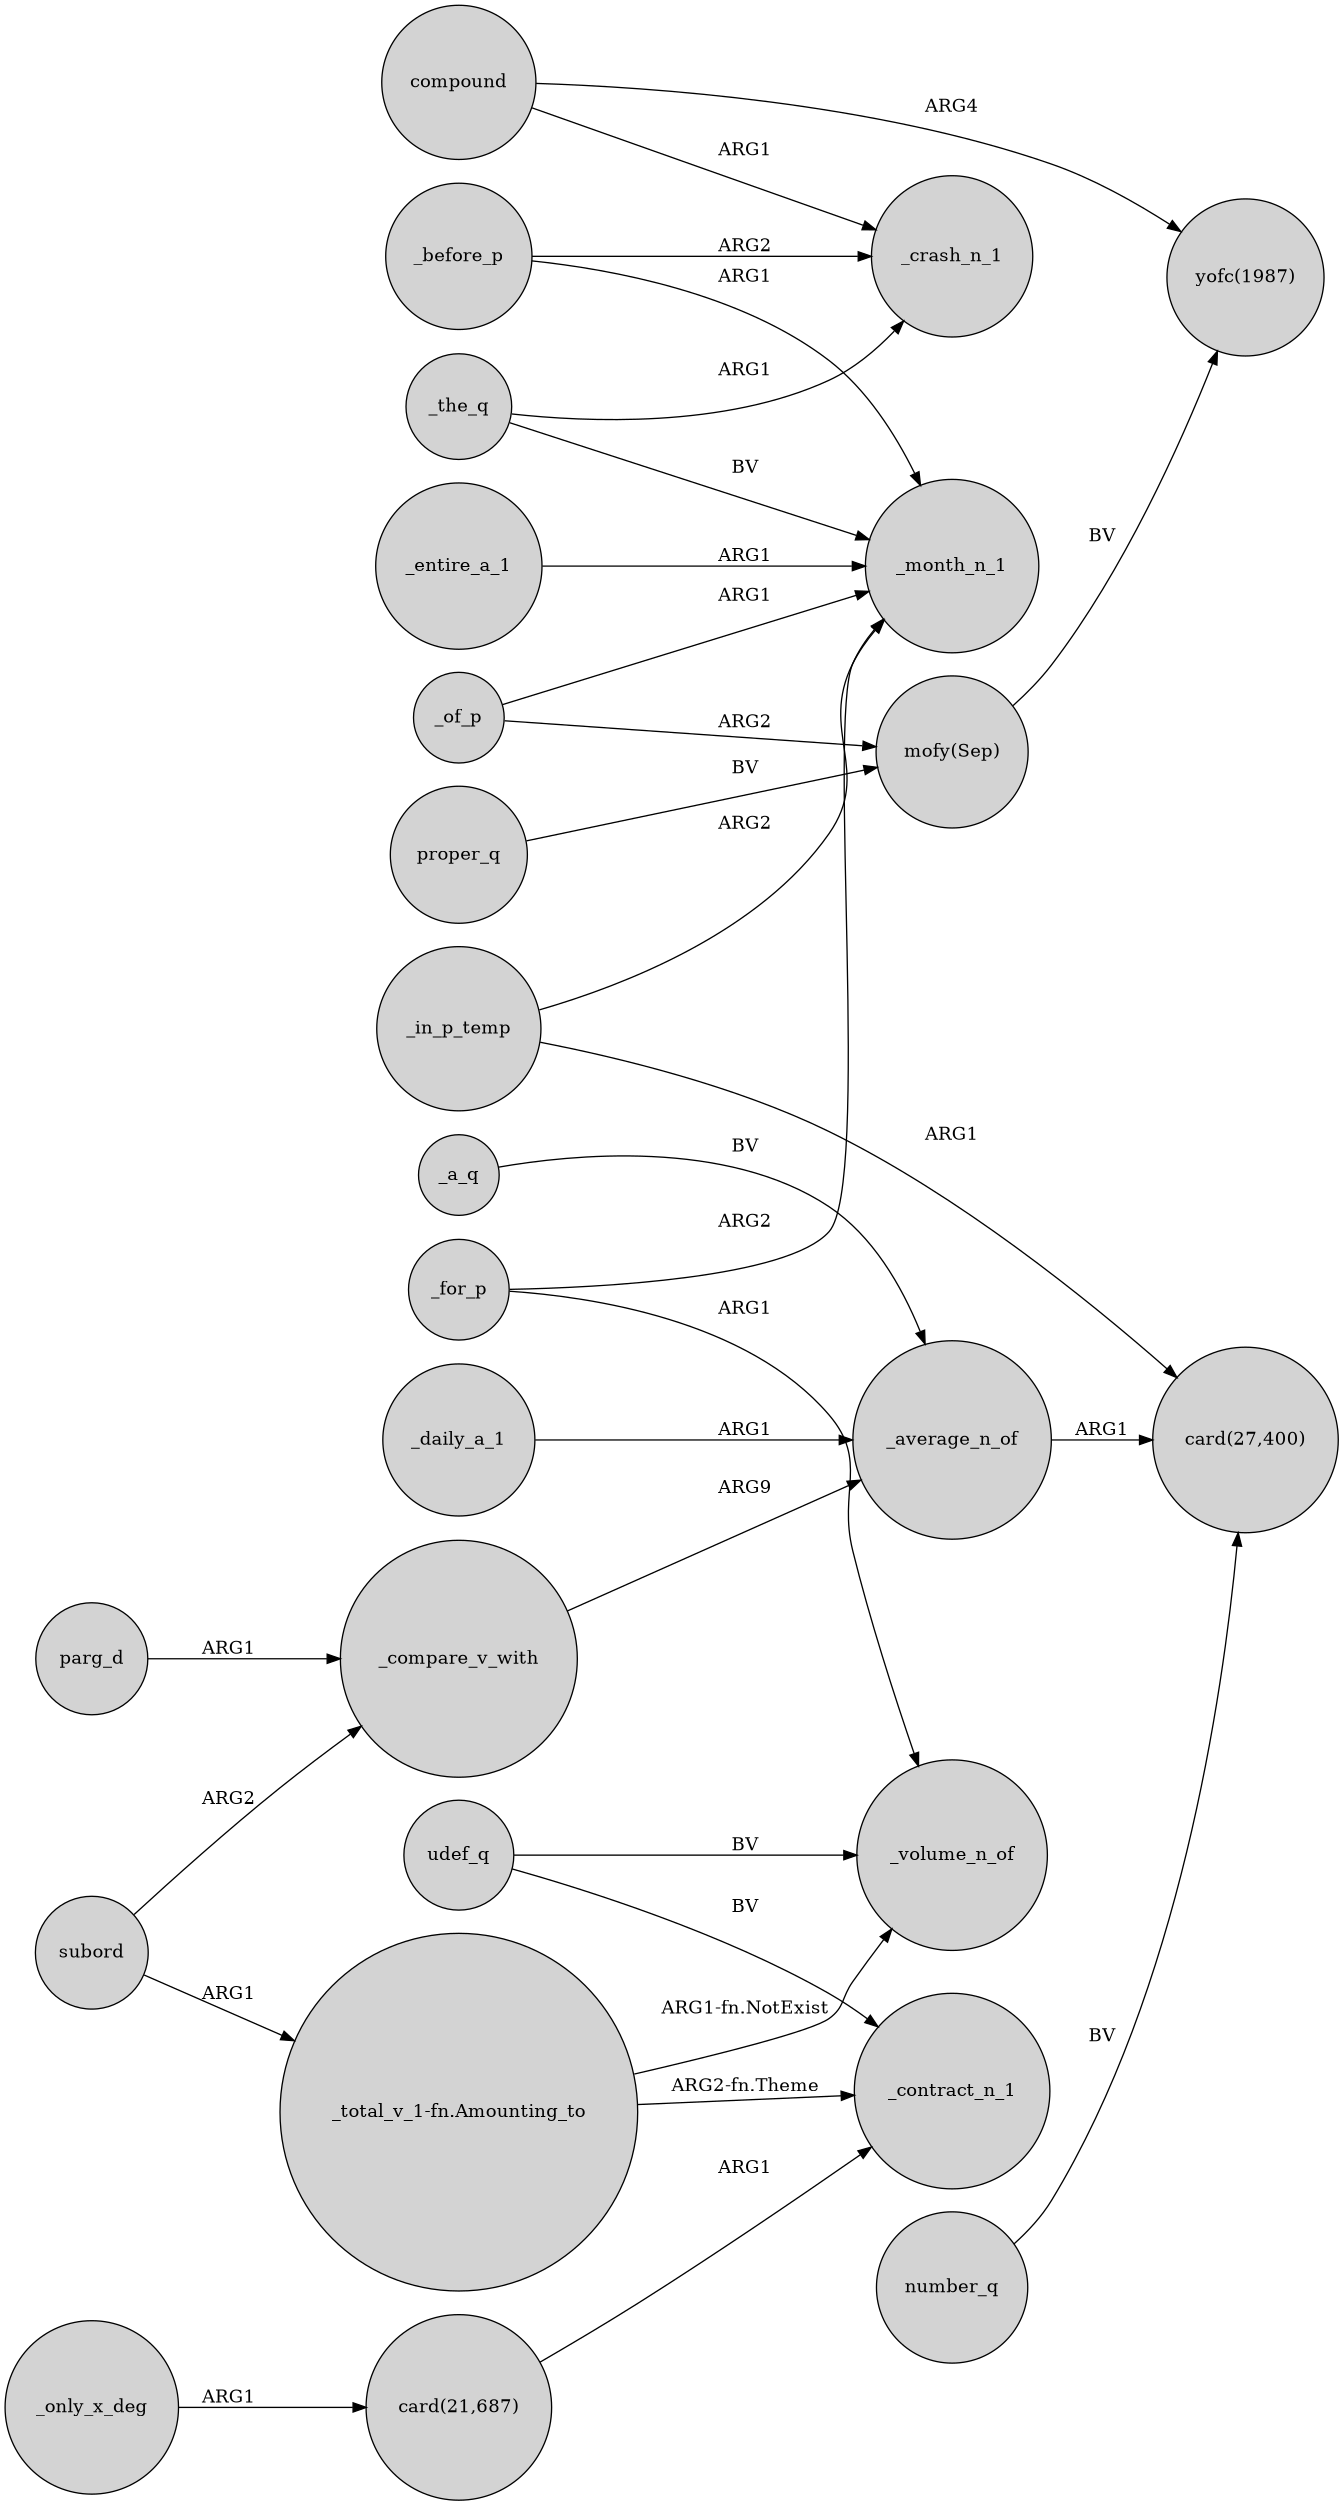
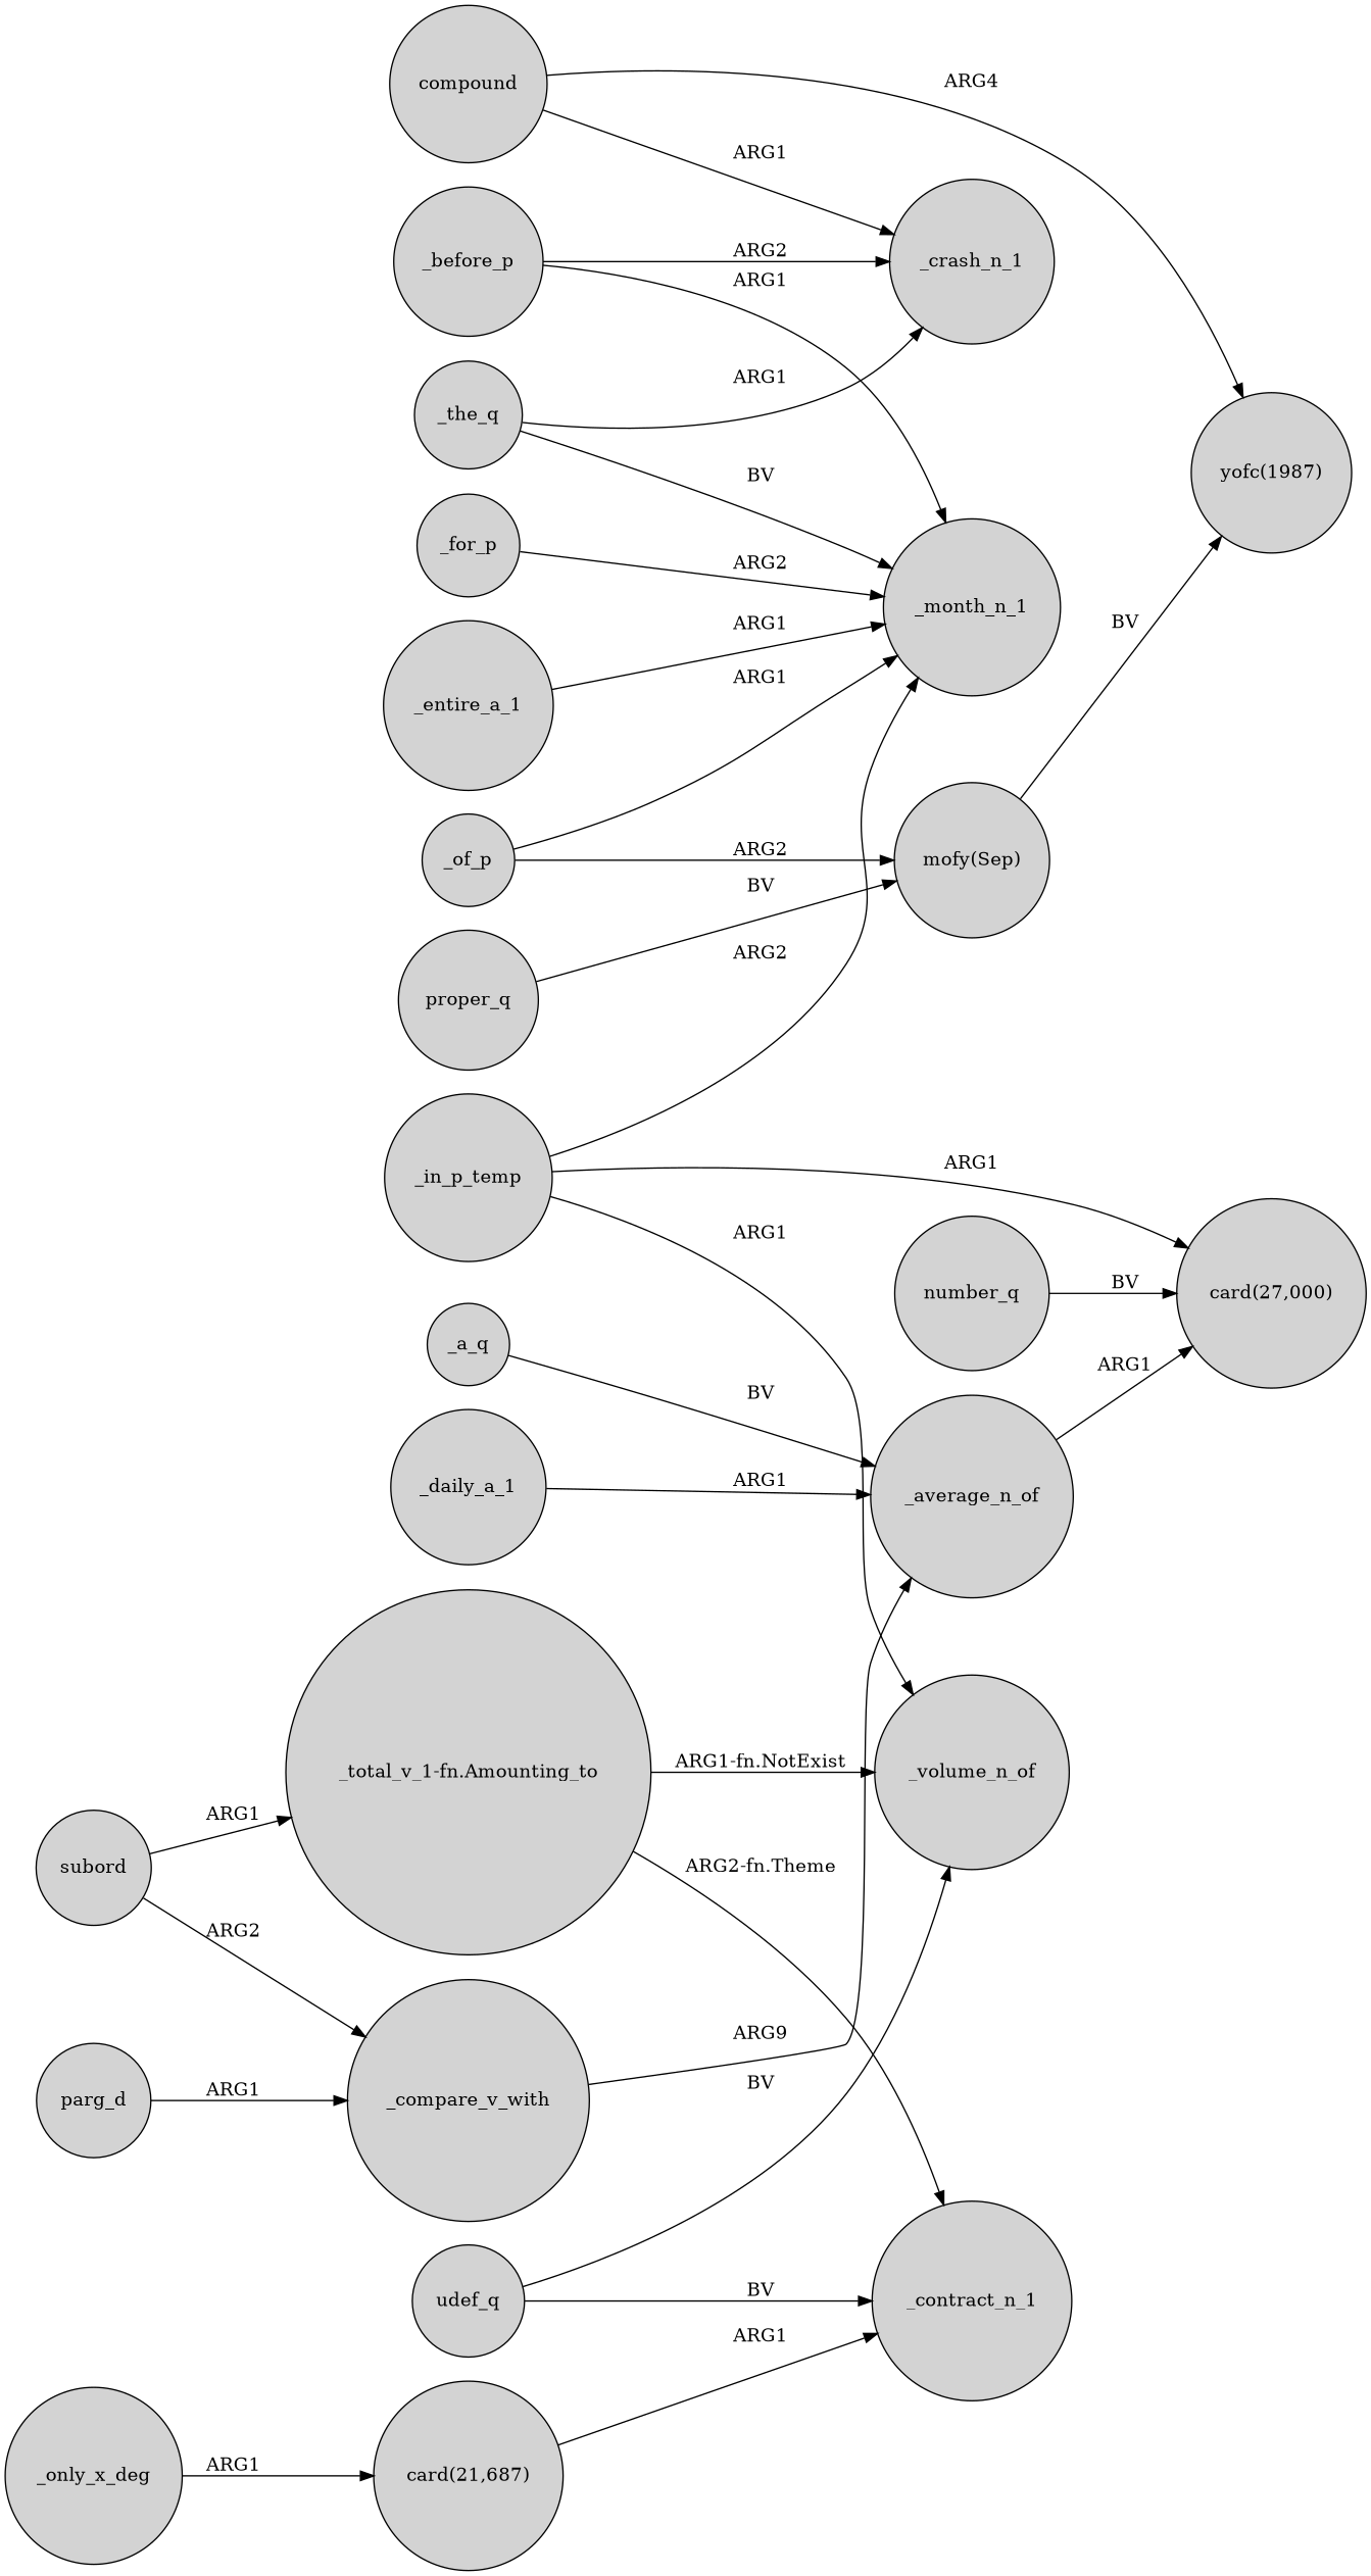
  digraph {
    rankdir=LR
    node [shape=circle style=filled]
    _for_p
    _month_n_1
    _volume_n_of
    _of_p
    "mofy(Sep)"
    "yofc(1987)"
    number_q
-   "card(27,000)" [label="card(27,400)"]
+   "card(27,000)"
    _before_p
    _crash_n_1
    _in_p_temp
    udef_q
    _contract_n_1
    compound
    parg_d
    _compare_v_with
    _average_n_of
    _a_q
    proper_q
    _only_x_deg
    "card(21,687)"
    subord
    "_total_v_1-fn.Amounting_to"
    _the_q
    _entire_a_1
    _daily_a_1
    _for_p -> _month_n_1 [label=ARG2]
-   _for_p -> _volume_n_of [label=ARG1]
+   _in_p_temp -> _volume_n_of [label=ARG1]
    _of_p -> _month_n_1 [label=ARG1]
    _of_p -> "mofy(Sep)" [label=ARG2]
    "mofy(Sep)" -> "yofc(1987)" [label=BV]
    number_q -> "card(27,000)" [label=BV]
    _before_p -> _month_n_1 [label=ARG1]
    _before_p -> _crash_n_1 [label=ARG2]
    _in_p_temp -> _month_n_1 [label=ARG2]
    _in_p_temp -> "card(27,000)" [label=ARG1]
    udef_q -> _volume_n_of [label=BV]
    udef_q -> _contract_n_1 [label=BV]
    compound -> "yofc(1987)" [label=ARG4]
    compound -> _crash_n_1 [label=ARG1]
    parg_d -> _compare_v_with [label=ARG1]
    _compare_v_with -> _average_n_of [label=ARG9]
    _average_n_of -> "card(27,000)" [label=ARG1]
    _a_q -> _average_n_of [label=BV]
    proper_q -> "mofy(Sep)" [label=BV]
    _only_x_deg -> "card(21,687)" [label=ARG1]
    "card(21,687)" -> _contract_n_1 [label=ARG1]
    subord -> _compare_v_with [label=ARG2]
    subord -> "_total_v_1-fn.Amounting_to" [label=ARG1]
    "_total_v_1-fn.Amounting_to" -> _volume_n_of [label="ARG1-fn.NotExist"]
    "_total_v_1-fn.Amounting_to" -> _contract_n_1 [label="ARG2-fn.Theme"]
    _the_q -> _month_n_1 [label=BV]
    _the_q -> _crash_n_1 [label=ARG1]
    _entire_a_1 -> _month_n_1 [label=ARG1]
    _daily_a_1 -> _average_n_of [label=ARG1]
  }
